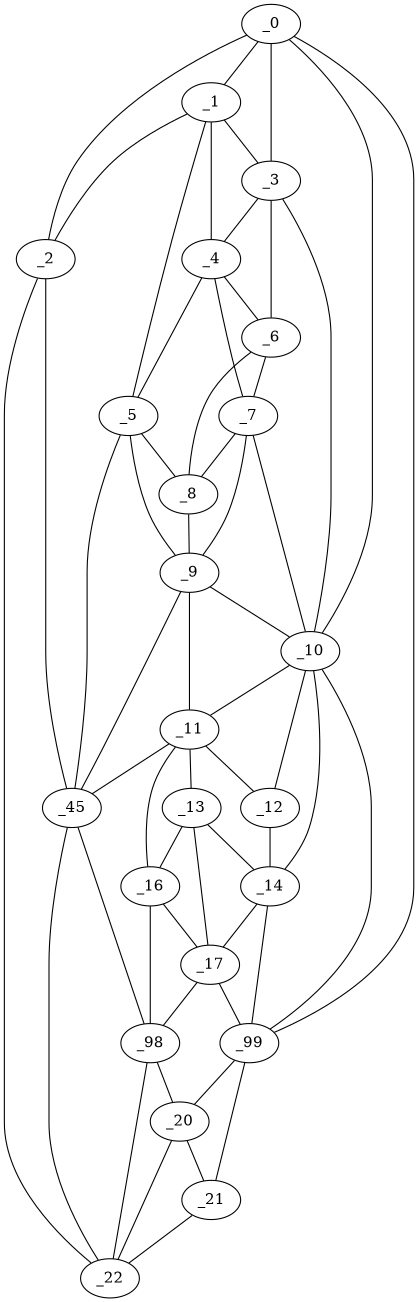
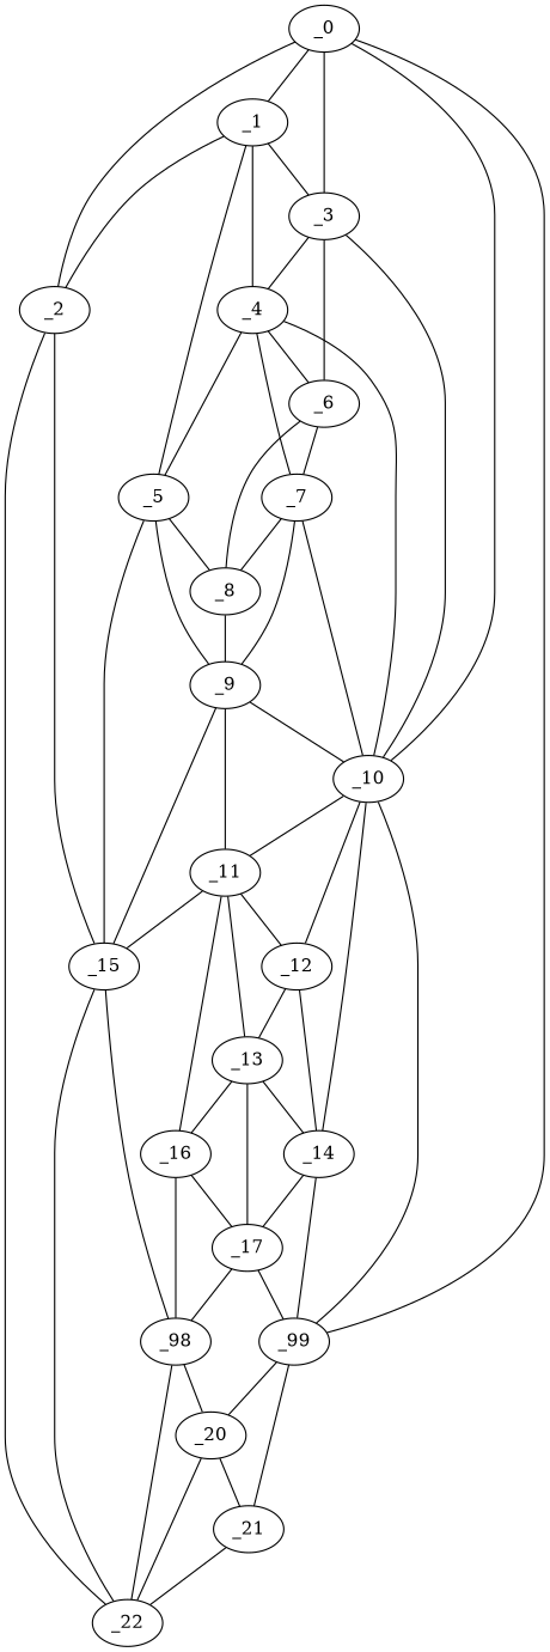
  graph {
    node [x=92 y=61]
    edge [valence=2]
    _0 [x=5 y=63]
    _1 [x=19 y=74]
    _2 [x=20 y=88]
    _3 [x=24]
    _10 [x=71 y=49]
    n6 [label=_99 x=110 y=39]
    _4 [x=39 y=60]
    _5 [x=48 y=76]
-   _15 [y=71 label=_45]
+   _15 [y=71]
    _22 [x=126 y=64]
    _6 [x=51 y=70]
    _11 [x=78 y=62]
    _12 [x=83 y=50]
    _14 [y=47]
    _20 [x=113 y=44]
    _21 [x=125 y=48]
    _7 [x=55 y=57]
    _8 [x=56 y=68]
    _9 [x=68 y=70]
    n20 [label=_98 x=101 y=65]
    _16 [x=93]
    _13 [x=89 y=51]
    _17 [x=100 y=47]
    _0 -- _1 [valence=1]
    _0 -- _2 [valence=1]
    _0 -- _3
    _0 -- _10 [valence=1]
    _0 -- n6 [valence=1]
    _1 -- _2
    _1 -- _3
    _1 -- _4
    _1 -- _5
    _2 -- _15
    _2 -- _22 [valence=1]
    _3 -- _10
    _3 -- _4
    _3 -- _6
    _10 -- n6
    _10 -- _11
    _10 -- _12 [valence=1]
    _10 -- _14
    n6 -- _20 [valence=1]
    n6 -- _21 [valence=1]
+   _4 -- _10
    _4 -- _5 [valence=1]
    _4 -- _6 [valence=1]
    _4 -- _7
    _5 -- _15
    _5 -- _8
    _5 -- _9
    _15 -- _22 [valence=1]
    _15 -- n20
    _6 -- _7 [valence=1]
    _6 -- _8
    _11 -- _15
    _11 -- _12
    _11 -- _16
    _11 -- _13
    _12 -- _14
+   _12 -- _13 [valence=1]
    _14 -- n6 [valence=1]
    _14 -- _17
    _20 -- _22 [valence=1]
    _20 -- _21
    _21 -- _22 [valence=1]
    _7 -- _10 [valence=1]
    _7 -- _8
    _7 -- _9 [valence=1]
    _8 -- _9
    _9 -- _10
    _9 -- _15 [valence=1]
    _9 -- _11
    n20 -- _22
    n20 -- _20
    _16 -- n20 [valence=1]
    _16 -- _17
    _13 -- _14
    _13 -- _16 [valence=1]
    _13 -- _17 [valence=1]
    _17 -- n6
    _17 -- n20
  }
